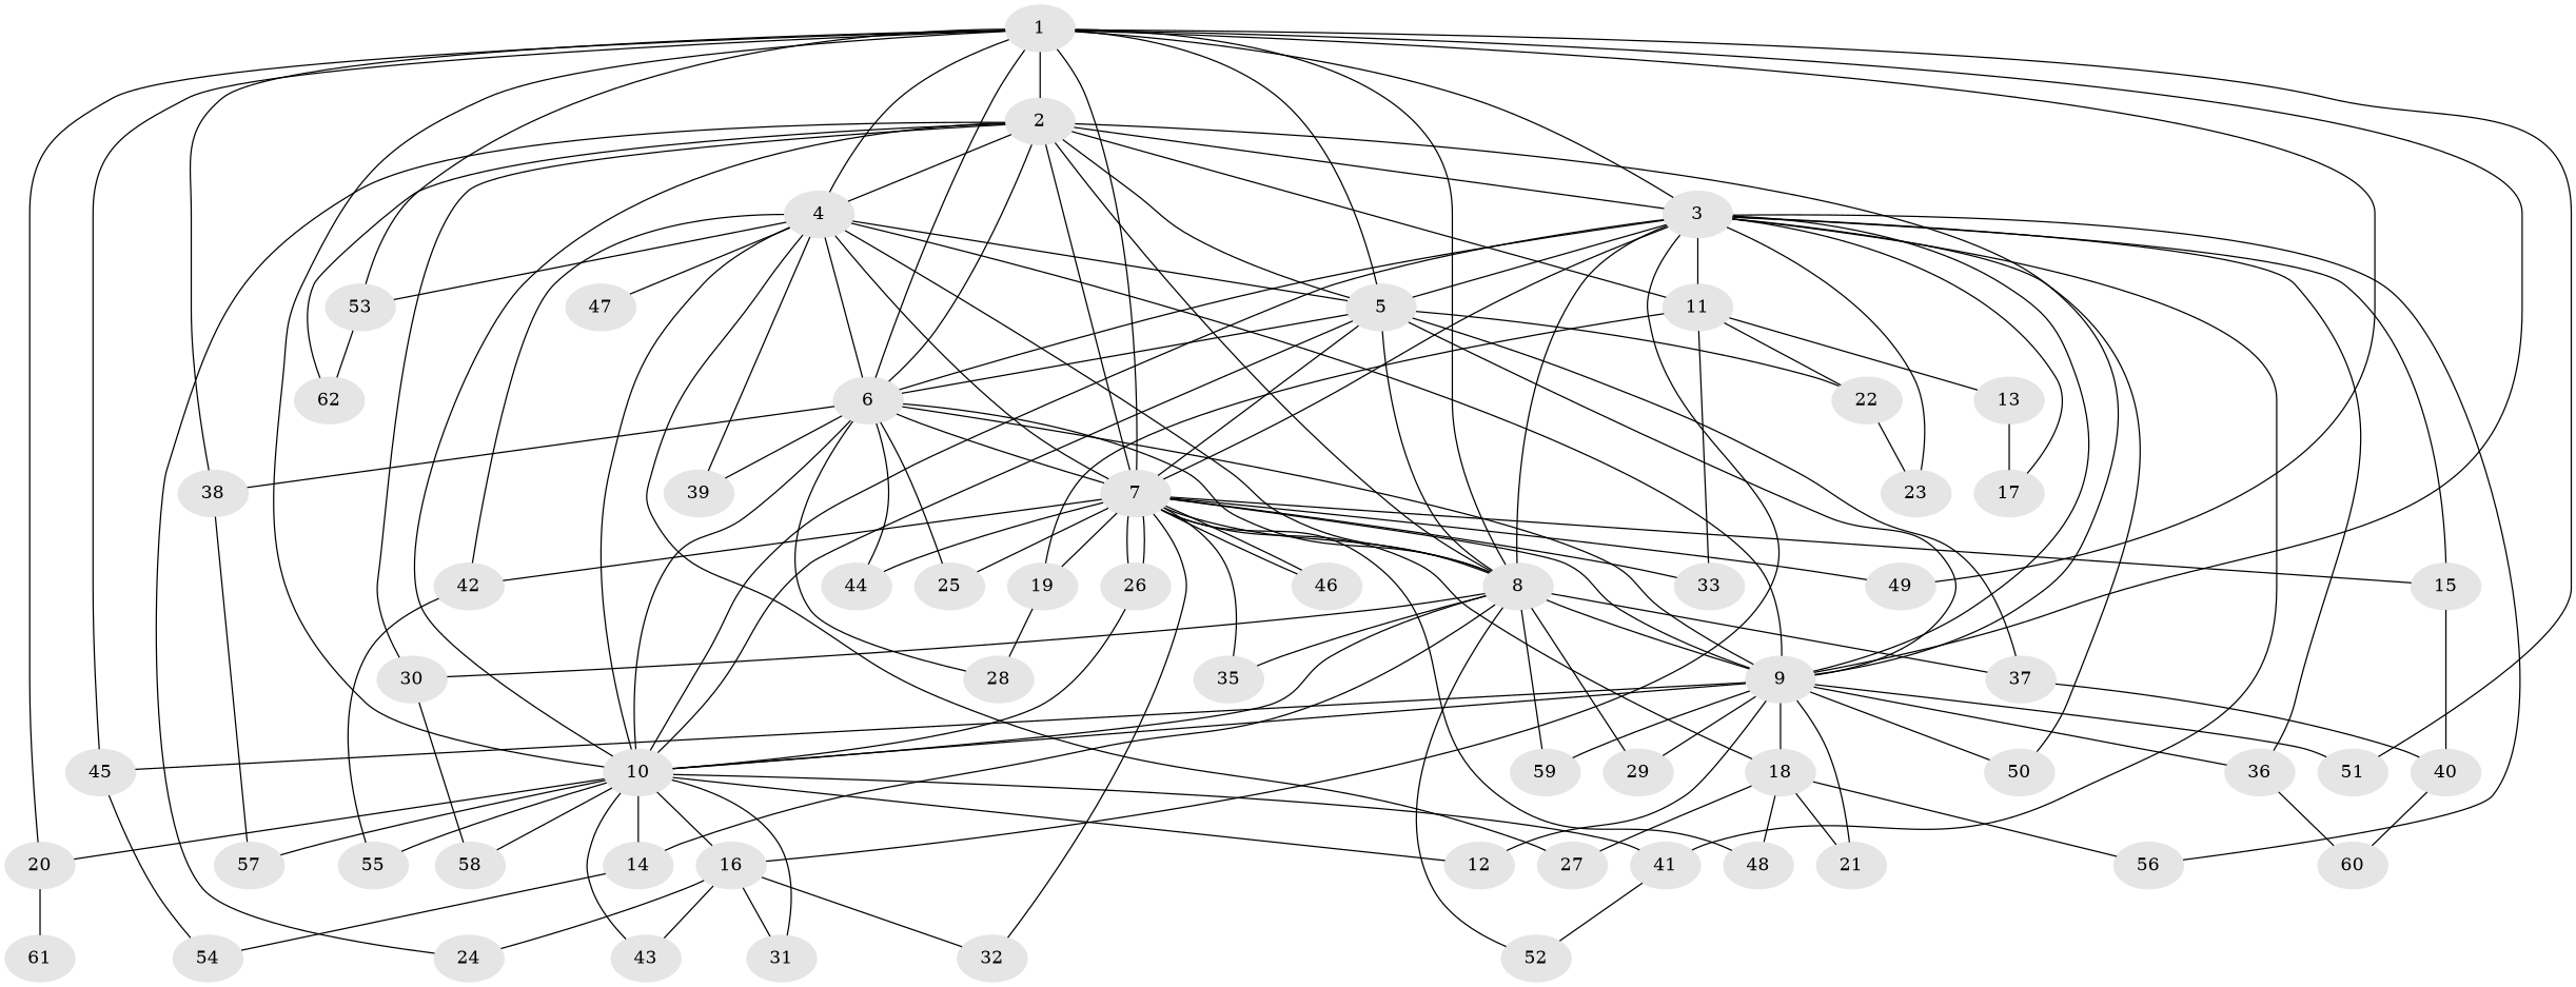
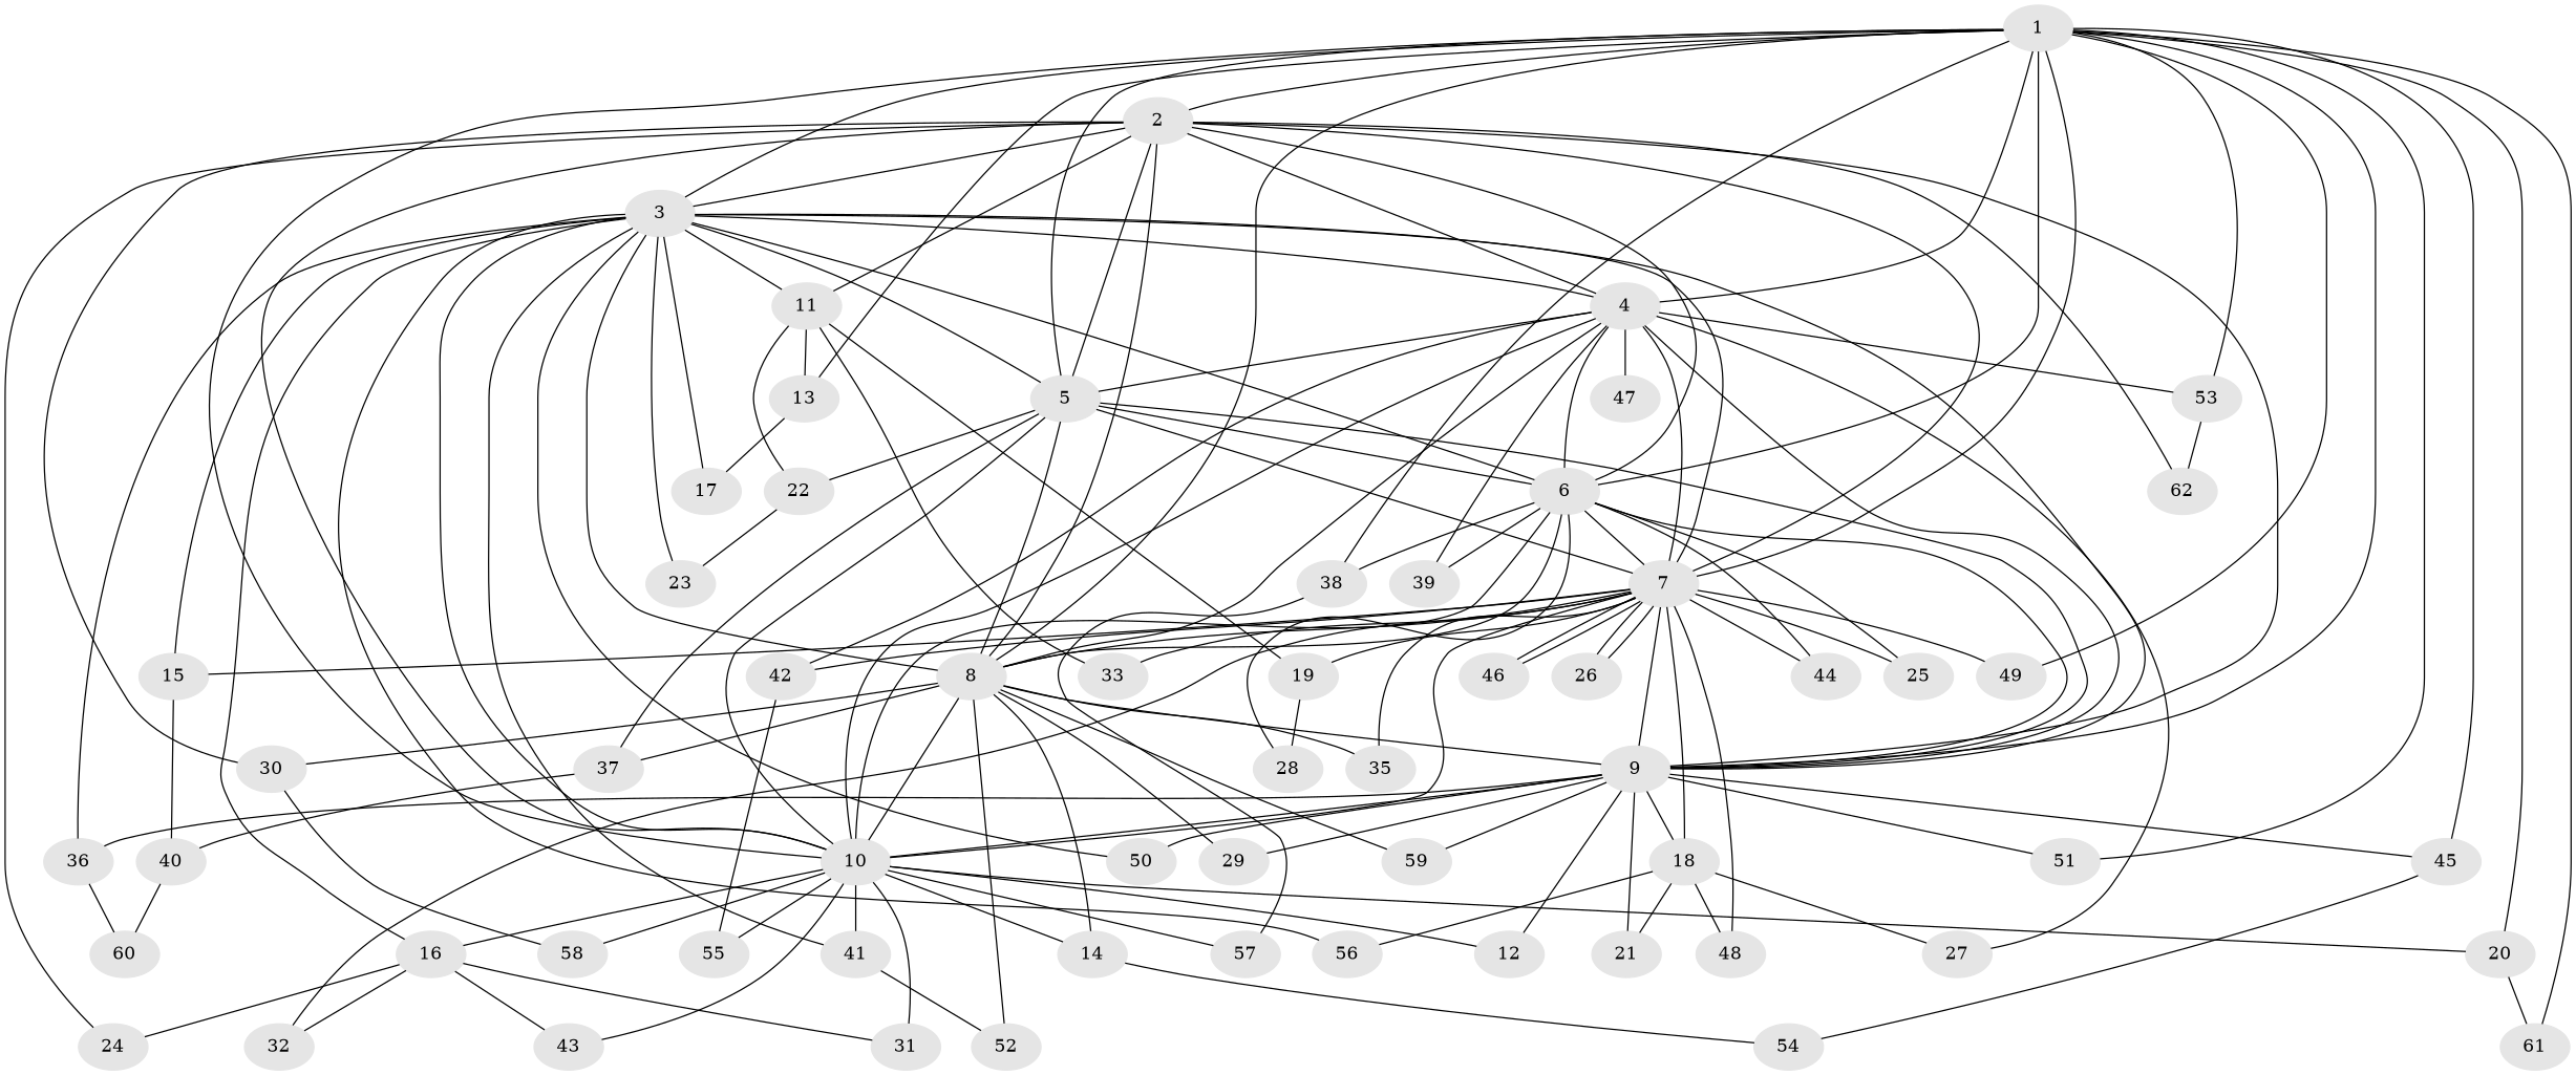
  graph {
    node [color=gray90 style=filled]
    1
    2
    3
    4
    5
    6
    7
    8
    9
    10
    13
    20
    38
    45
    49
    51
    53
    61
    11
    24
    30
    62
    15
    16
    17
    23
    36
    41
    50
    56
    27
    39
    42
    47
    22
    37
    25
    28
    44
    18
    19
    26
    32
    33
    35
    46
    48
    14
    29
    52
    59
    12
    21
    31
    43
    55
    57
    58
    54
    40
    60
    1 -- 2
    1 -- 3
    1 -- 4
    1 -- 5
    1 -- 6
    1 -- 7
    1 -- 8
    1 -- 9
    1 -- 10
+   1 -- 13
    1 -- 20
    1 -- 38
    1 -- 45
    1 -- 49
    1 -- 51
    1 -- 53
+   1 -- 61
    2 -- 3
    2 -- 4
    2 -- 5
    2 -- 6
    2 -- 7
    2 -- 8
    2 -- 9
    2 -- 10
    2 -- 11
    2 -- 24
    2 -- 30
    2 -- 62
+   3 -- 4
    3 -- 5
    3 -- 6
    3 -- 7
    3 -- 8
    3 -- 9
    3 -- 10
    3 -- 11
    3 -- 15
    3 -- 16
    3 -- 17
    3 -- 23
    3 -- 36
    3 -- 41
    3 -- 50
    3 -- 56
    4 -- 5
    4 -- 6
    4 -- 7
    4 -- 8
    4 -- 9
    4 -- 10
    4 -- 53
    4 -- 27
    4 -- 39
    4 -- 42
    4 -- 47
    5 -- 6
    5 -- 7
    5 -- 8
    5 -- 9
    5 -- 10
    5 -- 22
    5 -- 37
    6 -- 7
    6 -- 8
    6 -- 9
    6 -- 10
    6 -- 38
    6 -- 39
    6 -- 25
    6 -- 28
    6 -- 44
    7 -- 8
    7 -- 9
-   26 -- 10
+   7 -- 10
    7 -- 49
    7 -- 15
    7 -- 42
    7 -- 25
    7 -- 44
    7 -- 18
    7 -- 19
    7 -- 26
    7 -- 26
    7 -- 32
    7 -- 33
    7 -- 35
    7 -- 46
    7 -- 46
    7 -- 48
    8 -- 9
    8 -- 10
    8 -- 30
    8 -- 37
    8 -- 35
    8 -- 14
    8 -- 29
    8 -- 52
    8 -- 59
    9 -- 10
    9 -- 45
    9 -- 51
    9 -- 36
    9 -- 50
    9 -- 18
    9 -- 29
    9 -- 59
    9 -- 12
    9 -- 21
    10 -- 20
    10 -- 16
    10 -- 41
    10 -- 14
    10 -- 12
    10 -- 31
    10 -- 43
    10 -- 55
    10 -- 57
    10 -- 58
    13 -- 17
    20 -- 61
    38 -- 57
    45 -- 54
    53 -- 62
    11 -- 13
    11 -- 22
    11 -- 19
    11 -- 33
    30 -- 58
    15 -- 40
    16 -- 24
    16 -- 32
    16 -- 31
    16 -- 43
    36 -- 60
    41 -- 52
    42 -- 55
    22 -- 23
    37 -- 40
    18 -- 56
    18 -- 27
    18 -- 48
    18 -- 21
    19 -- 28
    14 -- 54
    40 -- 60
  }
